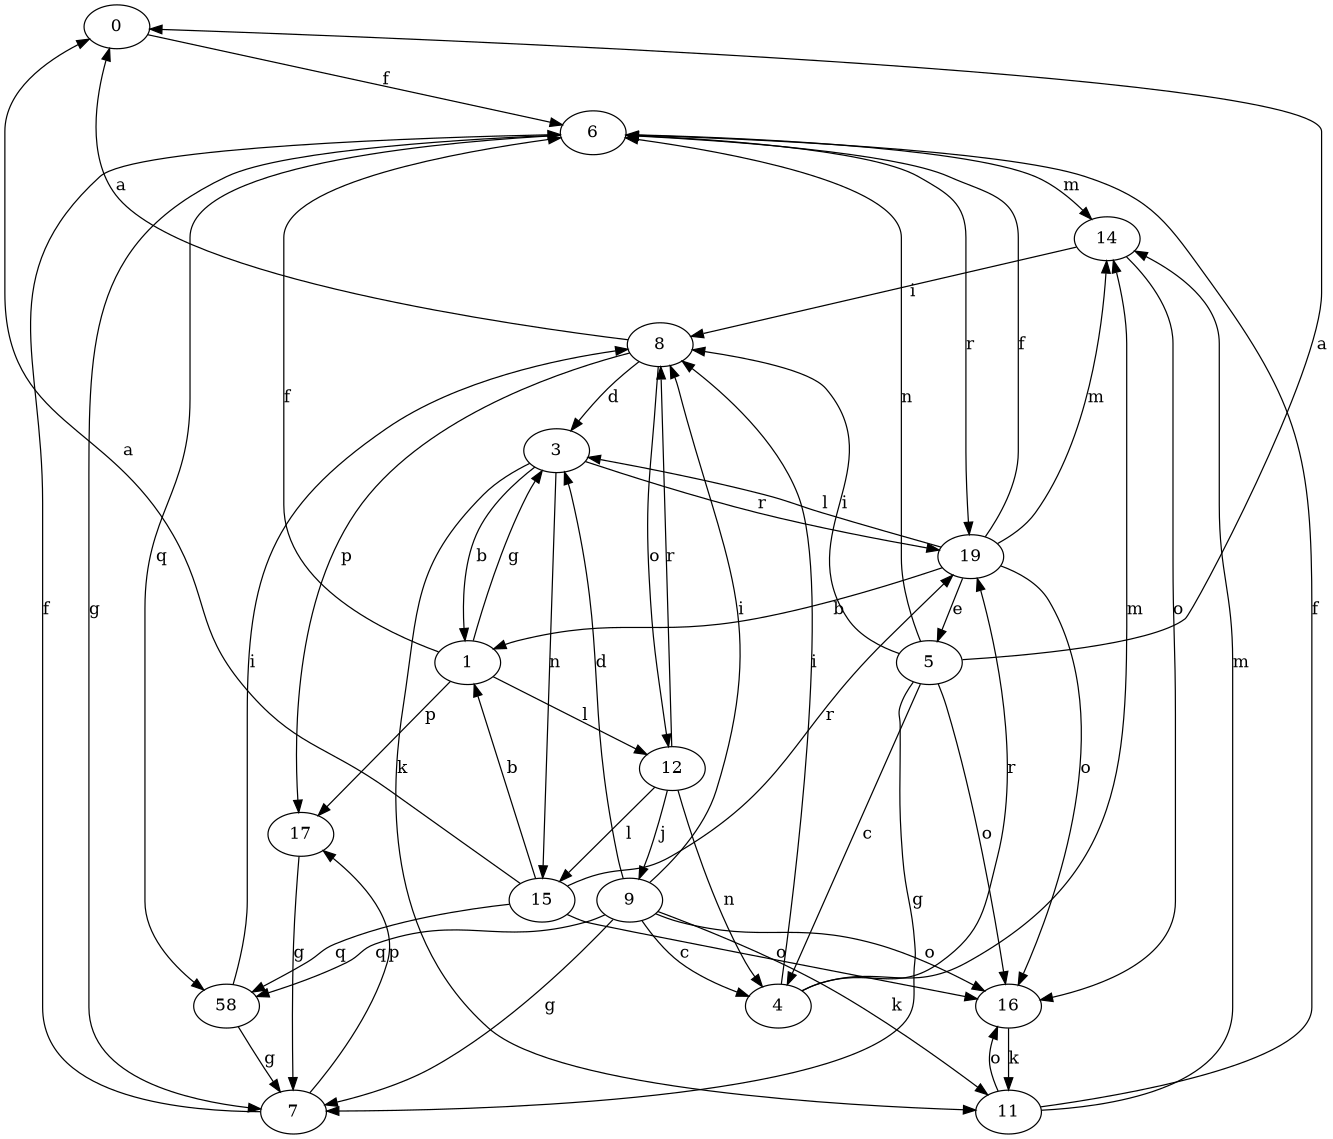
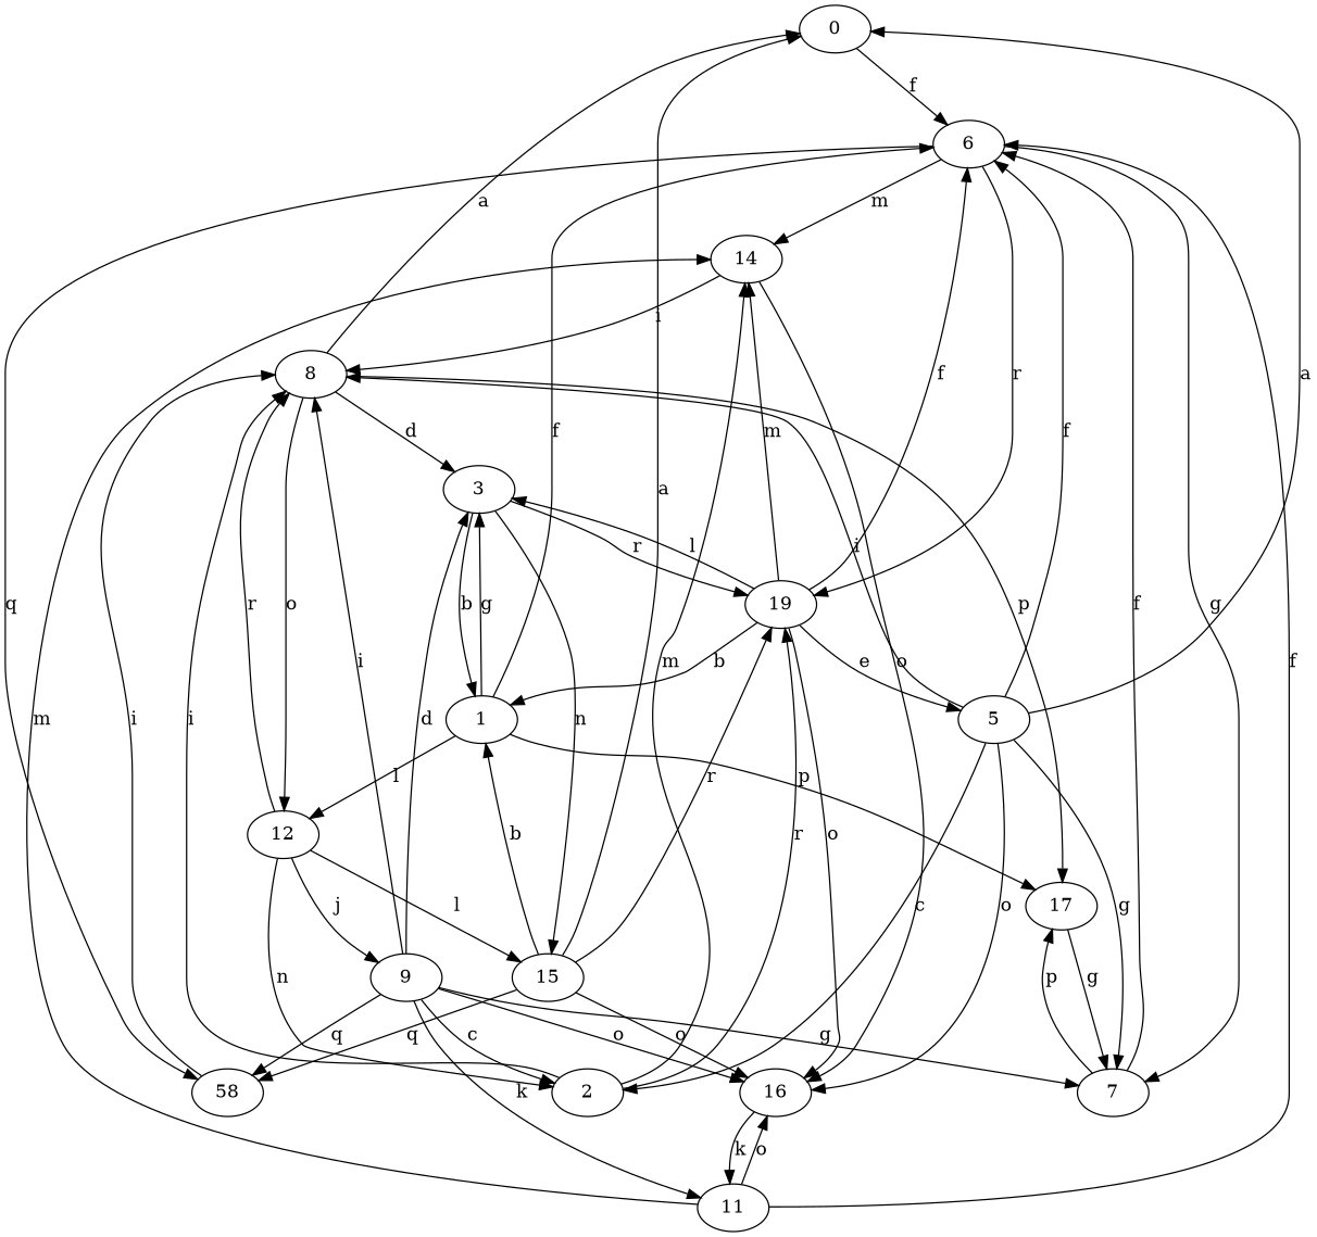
  strict digraph {
    0
    6
    14
    19
    7
    n6 [label=58]
    1
    3
    12
    17
    11
    15
-   2 [label=4]
+   2
    8
    9
    16
    5
    0 -> 6 [label=f]
    6 -> 14 [label=m]
    6 -> 19 [label=r]
    6 -> 7 [label=g]
    6 -> n6 [label=q]
    14 -> 8 [label=i]
    14 -> 16 [label=o]
    19 -> 6 [label=f]
    19 -> 14 [label=m]
    19 -> 1 [label=b]
    19 -> 3 [label=l]
    19 -> 16 [label=o]
    19 -> 5 [label=e]
    7 -> 6 [label=f]
    7 -> 17 [label=p]
-   n6 -> 7 [label=g]
    n6 -> 8 [label=i]
    1 -> 6 [label=f]
    1 -> 3 [label=g]
    1 -> 12 [label=l]
    1 -> 17 [label=p]
    3 -> 19 [label=r]
    3 -> 1 [label=b]
-   3 -> 11 [label=k]
    3 -> 15 [label=n]
    12 -> 15 [label=l]
    12 -> 2 [label=n]
    12 -> 8 [label=r]
    12 -> 9 [label=j]
    17 -> 7 [label=g]
    11 -> 6 [label=f]
    11 -> 14 [label=m]
    11 -> 16 [label=o]
    15 -> 0 [label=a]
    15 -> 19 [label=r]
    15 -> n6 [label=q]
    15 -> 1 [label=b]
    15 -> 16 [label=o]
    2 -> 14 [label=m]
    2 -> 19 [label=r]
    2 -> 8 [label=i]
    8 -> 0 [label=a]
    8 -> 3 [label=d]
    8 -> 12 [label=o]
    8 -> 17 [label=p]
    9 -> 7 [label=g]
    9 -> n6 [label=q]
    9 -> 3 [label=d]
    9 -> 11 [label=k]
    9 -> 2 [label=c]
    9 -> 8 [label=i]
    9 -> 16 [label=o]
    16 -> 11 [label=k]
    5 -> 0 [label=a]
-   5 -> 6 [label=n]
+   5 -> 6 [label=f]
    5 -> 7 [label=g]
    5 -> 2 [label=c]
    5 -> 8 [label=i]
    5 -> 16 [label=o]
  }
